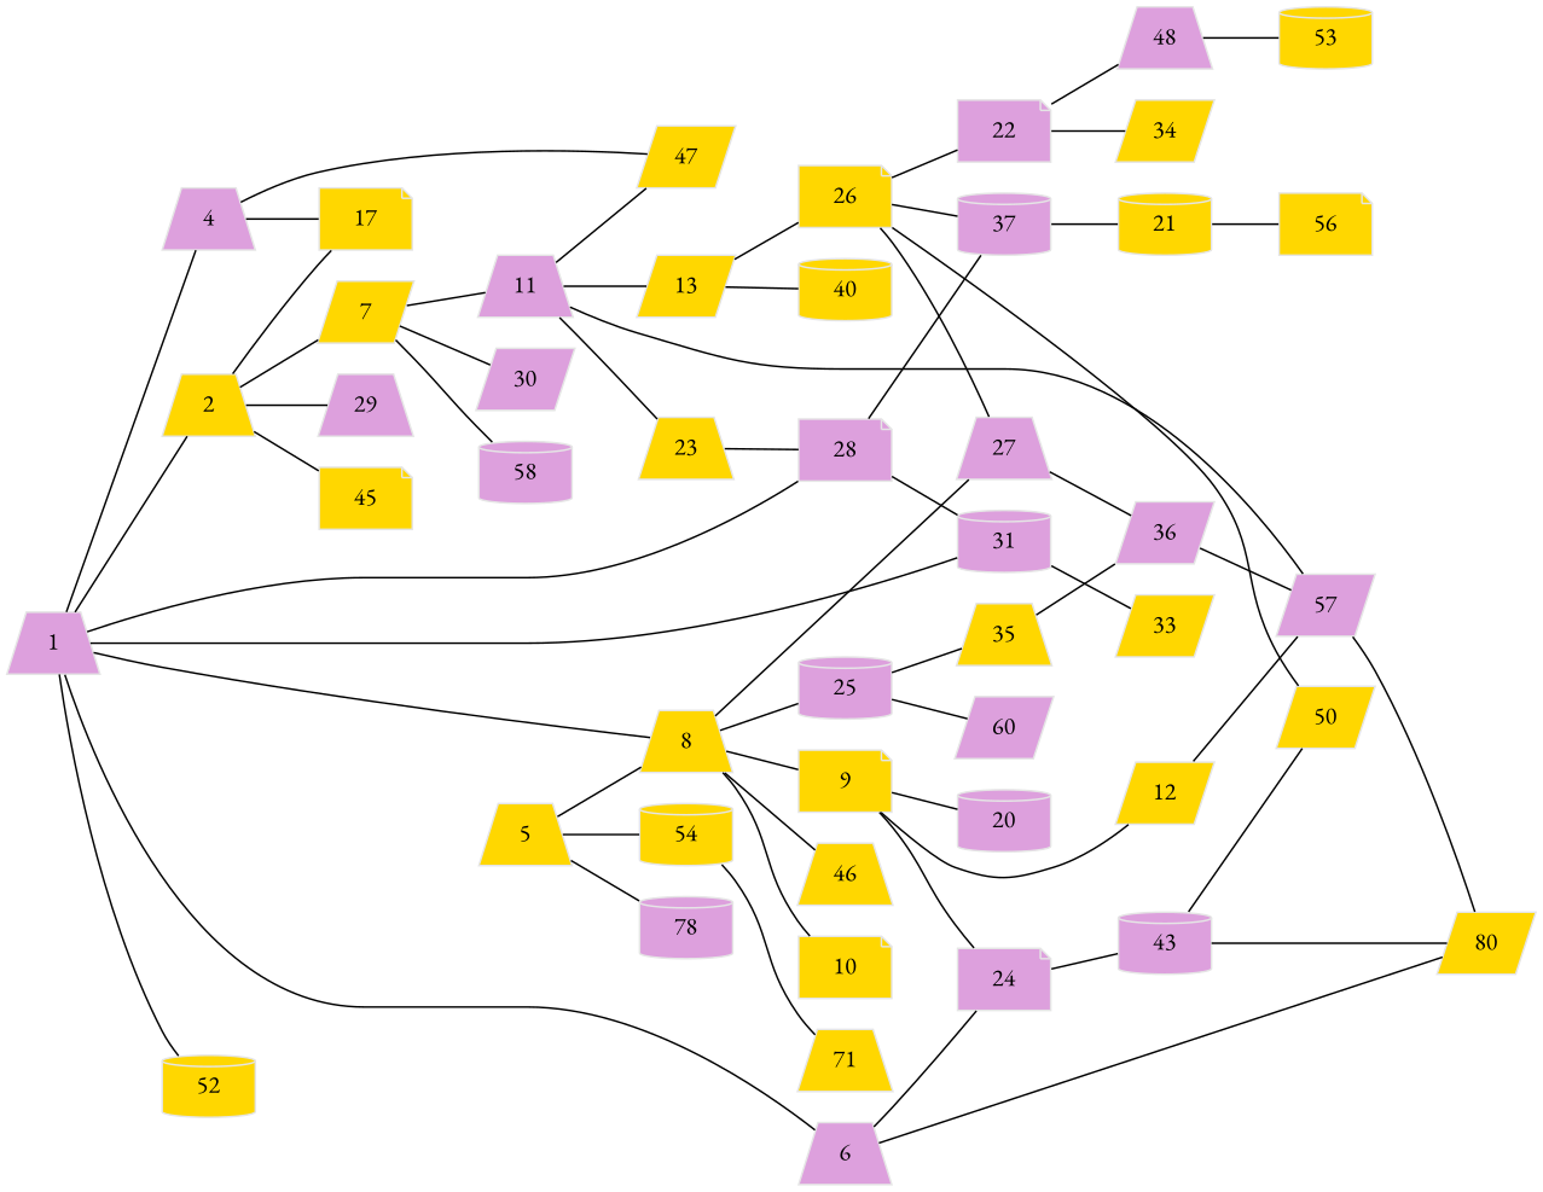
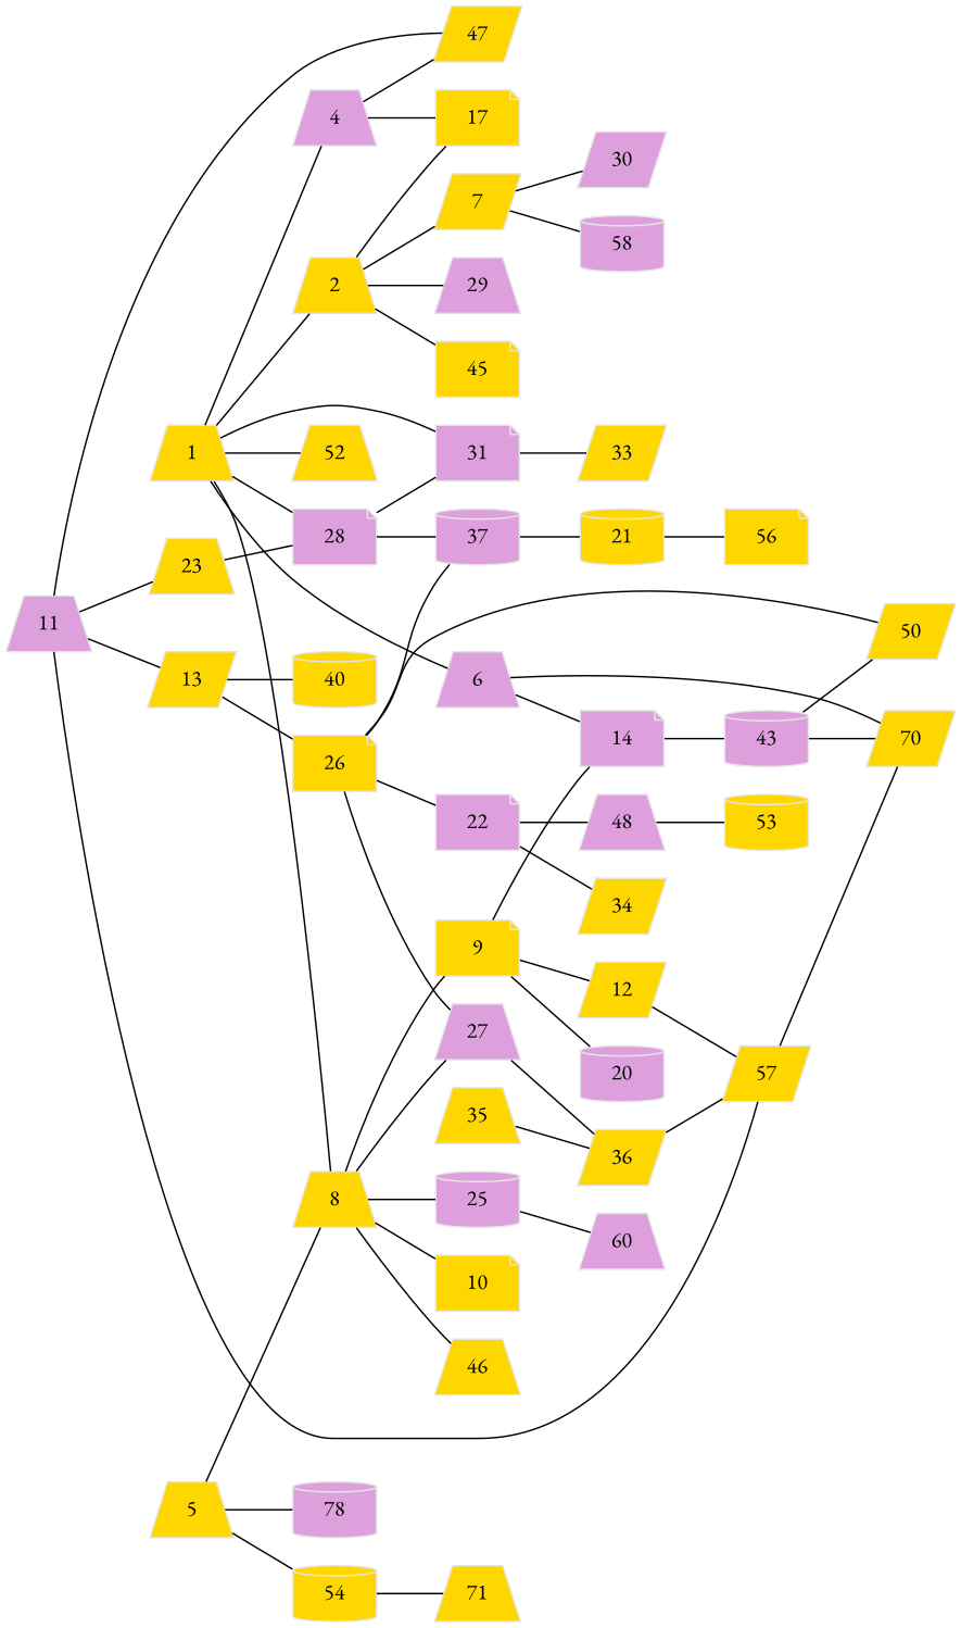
  graph {
    fontname="EB Garamond"
    rankdir=LR
    node [color=gray90 fillcolor=gold fontname="EB Garamond" shape=trapezium style=filled]
    edge [fontname="EB Garamond"]
-   1 [fillcolor=plum super="+22"]
+   1 [super="+22"]
    2 [super="+3"]
    4 [fillcolor=plum super="+15"]
    6 [fillcolor=plum super="+41"]
    8 [super="+18"]
    28 [fillcolor=plum shape=note super="+69"]
-   31 [fillcolor=plum shape=cylinder]
-   52 [shape=cylinder]
+   31 [fillcolor=plum shape=note]
+   52
    7 [shape=parallelogram super="+42"]
    29 [fillcolor=plum]
    45 [shape=note]
    17 [shape=note]
    47 [shape=parallelogram]
-   14 [fillcolor=plum shape=note super="+21" label=24]
-   70 [shape=parallelogram label=80]
+   14 [fillcolor=plum shape=note super="+21"]
+   70 [shape=parallelogram]
    25 [fillcolor=plum shape=cylinder super="+59"]
    9 [shape=note super="+24"]
    10 [shape=note]
    27 [fillcolor=plum]
    46
    37 [fillcolor=plum shape=cylinder super="+66"]
    33 [shape=parallelogram]
    5 [super="+19"]
    n24 [fillcolor=plum label=78 shape=cylinder]
    54 [shape=cylinder super="+55"]
    11 [fillcolor=plum super="+39"]
    30 [fillcolor=plum shape=parallelogram]
    58 [fillcolor=plum shape=cylinder]
    35
-   60 [fillcolor=plum shape=parallelogram]
+   60 [fillcolor=plum]
    71
    43 [fillcolor=plum shape=cylinder super="+61"]
    13 [shape=parallelogram super="+16"]
    23
-   57 [fillcolor=plum shape=parallelogram super="+67"]
+   57 [shape=parallelogram super="+67"]
    12 [shape=parallelogram]
    20 [fillcolor=plum shape=cylinder super="+72"]
-   36 [fillcolor=plum shape=parallelogram super="+63"]
+   36 [shape=parallelogram super="+63"]
    26 [shape=note super="+44"]
    40 [shape=cylinder]
    n41 [fillcolor=plum label=22 shape=note super="+49"]
    50 [shape=parallelogram super="+64"]
    34 [shape=parallelogram]
    48 [fillcolor=plum]
    n45 [label=21 shape=cylinder]
    53 [shape=cylinder super="+65"]
    56 [shape=note]
    1 -- 2
    1 -- 4
    1 -- 6
    1 -- 8
    1 -- 28
    1 -- 31
    1 -- 52
    2 -- 7
    2 -- 29
    2 -- 45
    2 -- 17
    4 -- 17
    4 -- 47
    6 -- 14
    6 -- 70
    8 -- 25
    8 -- 9
    8 -- 10
    8 -- 27
    8 -- 46
    28 -- 31
    28 -- 37
    31 -- 33
-   7 -- 11
    7 -- 30
    7 -- 58
    14 -- 43
-   25 -- 35
    25 -- 60
    9 -- 14
    9 -- 12
    9 -- 20
    27 -- 36
    37 -- n45
    5 -- 8
    5 -- n24
    5 -- 54
    54 -- 71
    11 -- 47
    11 -- 13
    11 -- 23
    11 -- 57
    35 -- 36
    43 -- 70
    43 -- 50
    13 -- 26
    13 -- 40
    23 -- 28
    57 -- 70
    12 -- 57
    36 -- 57
    26 -- 27
    26 -- 37
    26 -- n41
    26 -- 50
    n41 -- 34
    n41 -- 48
    48 -- 53
    n45 -- 56
  }
